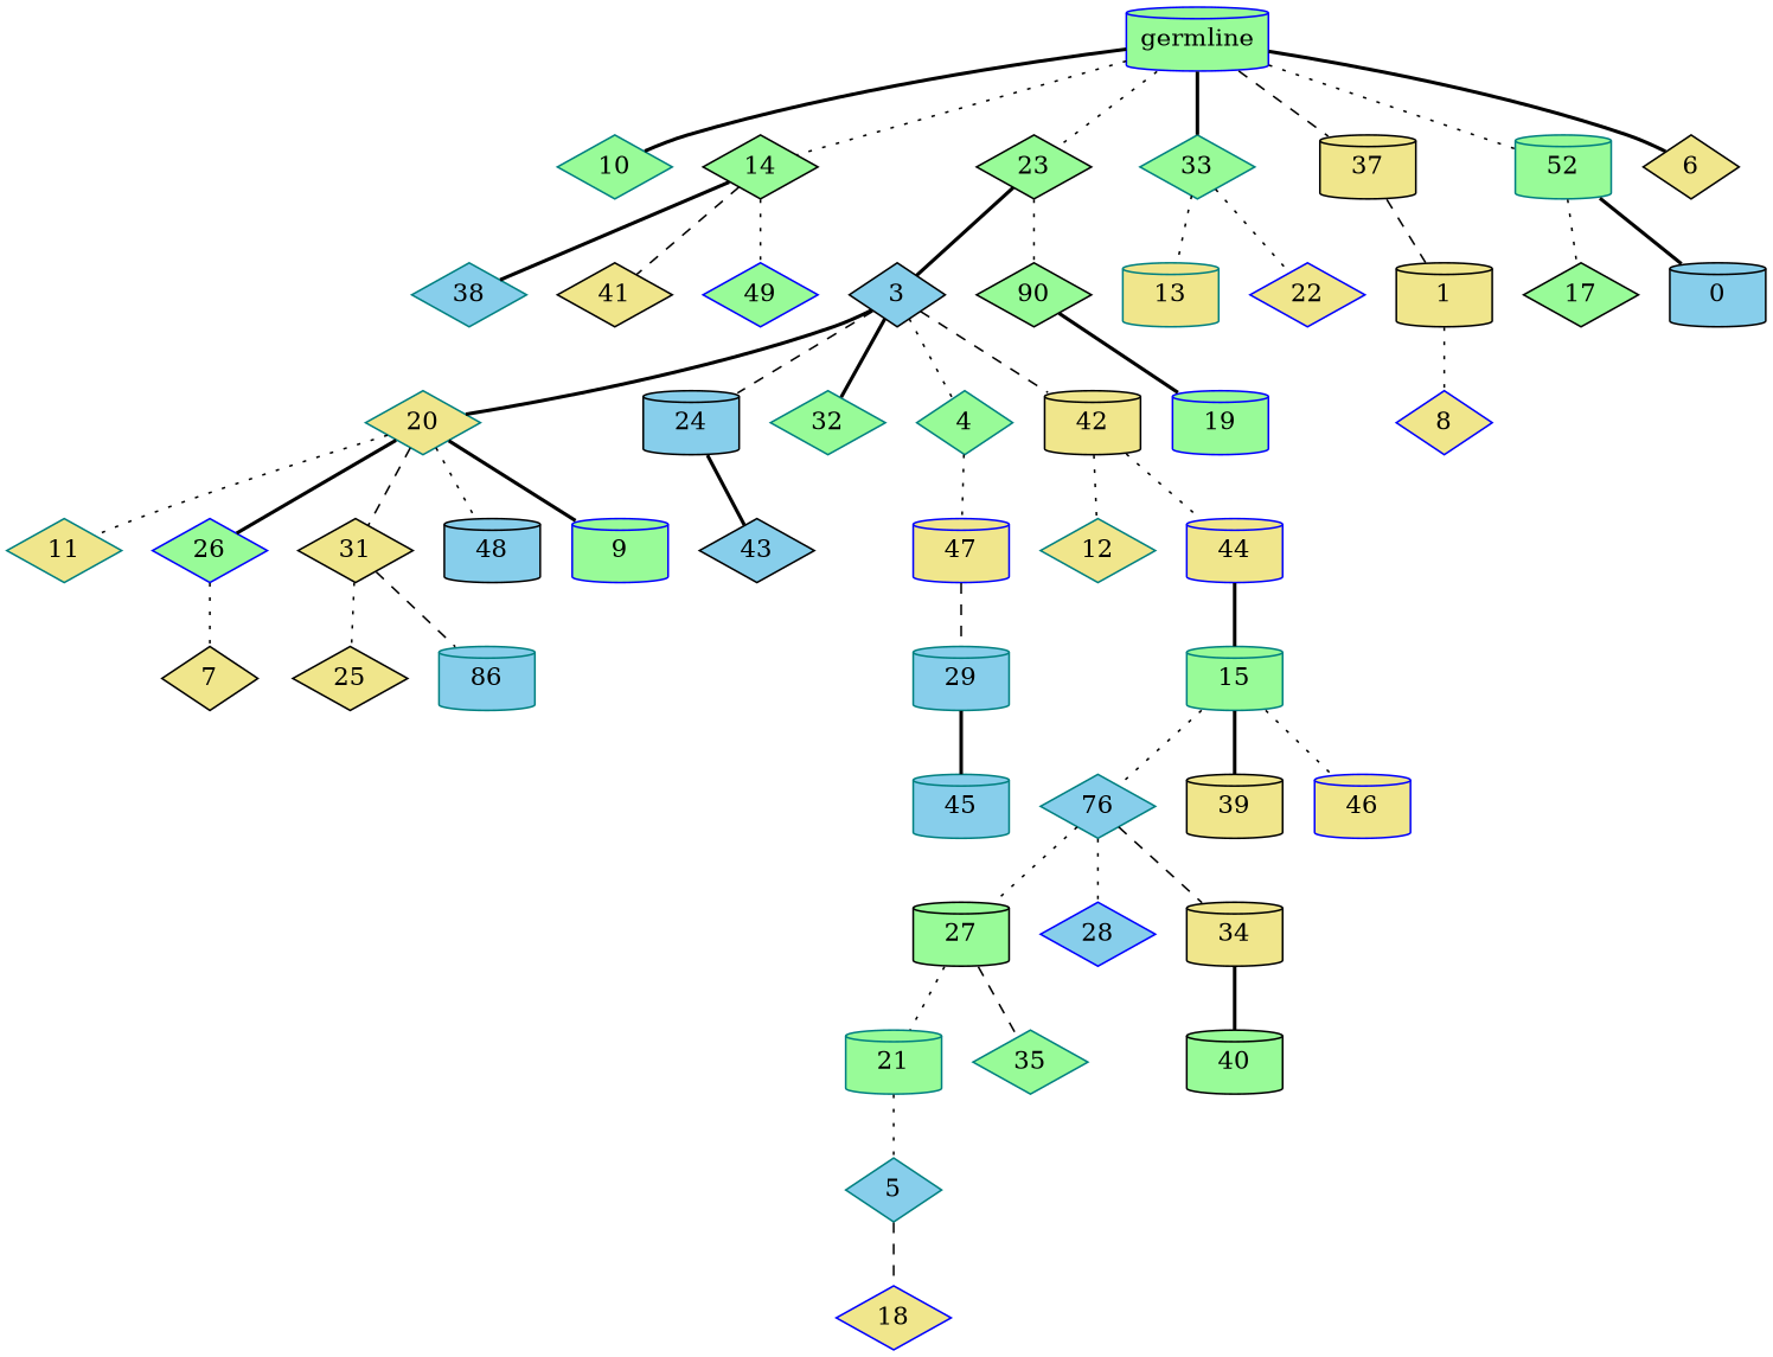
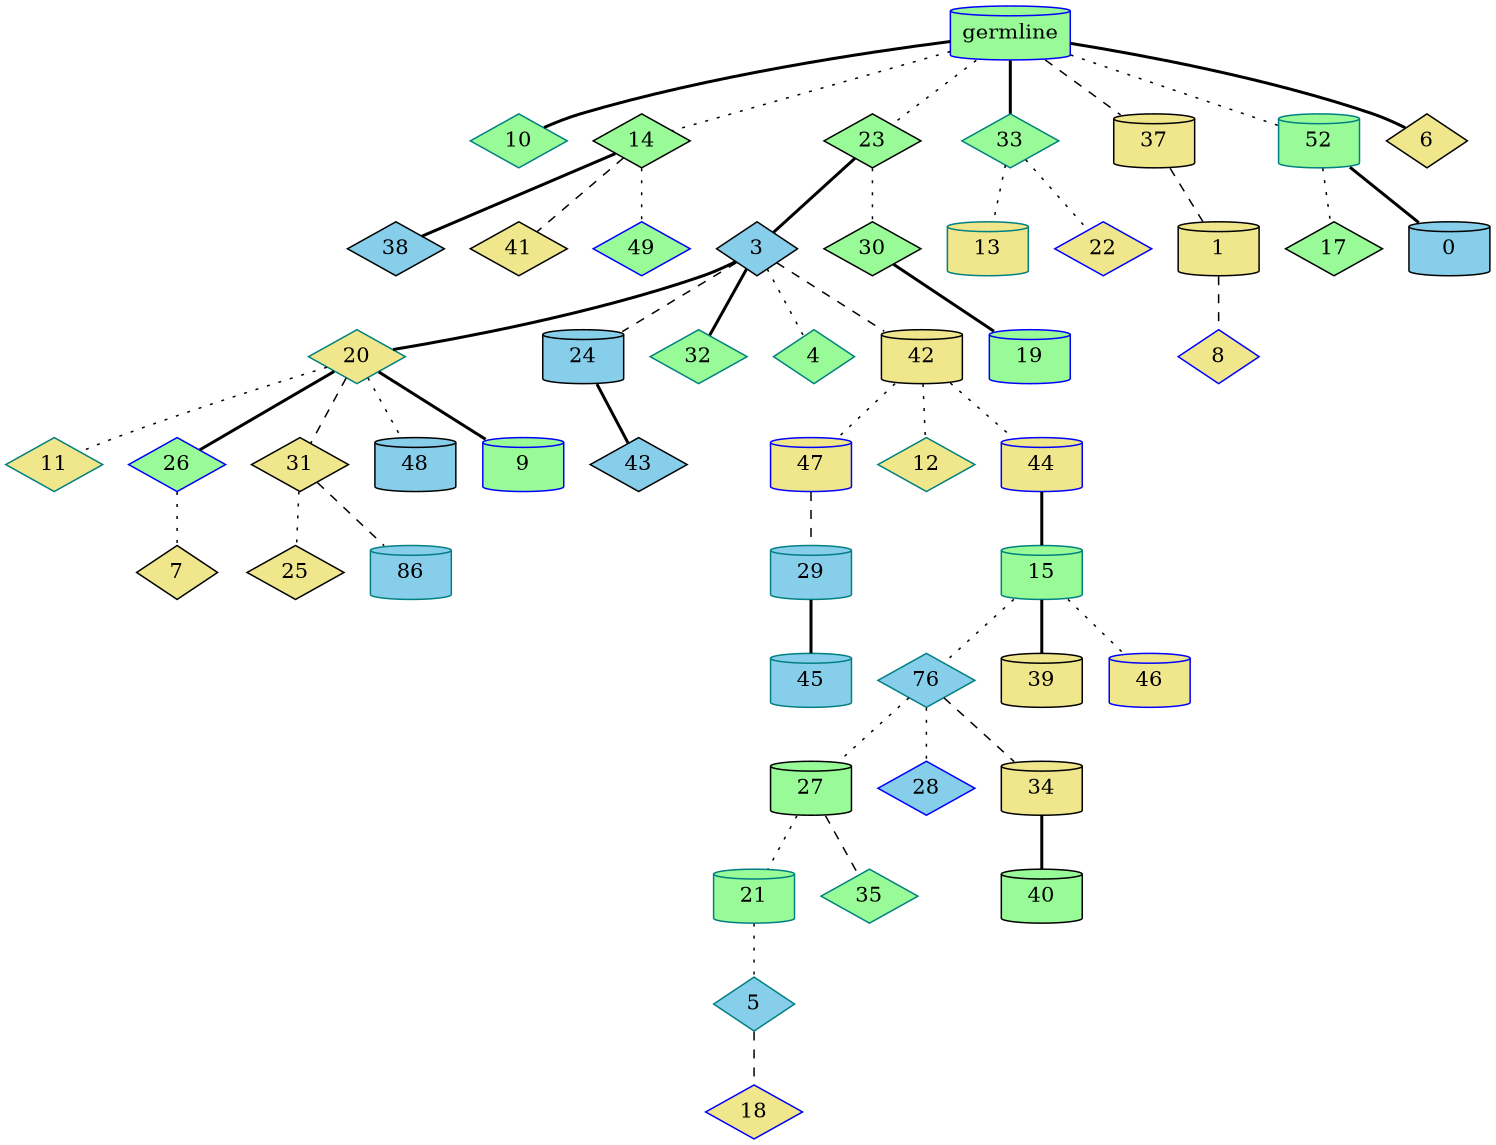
  graph {
    node [color=black fillcolor=khaki shape=diamond style=filled]
    edge [style=dotted]
    n1 [color=blue fillcolor=palegreen label=germline shape=cylinder]
    n2 [color=teal fillcolor=palegreen label=10]
    n3 [fillcolor=palegreen label=14]
    n4 [fillcolor=palegreen label=23]
    n5 [color=teal fillcolor=palegreen label=33]
    n6 [label=37 shape=cylinder]
    n7 [color=teal fillcolor=palegreen label=52 shape=cylinder]
    n8 [label=6]
-   n9 [color=teal fillcolor=skyblue label=38]
+   n9 [fillcolor=skyblue label=38]
    n10 [label=41]
    n11 [color=blue fillcolor=palegreen label=49]
    n12 [fillcolor=skyblue label=3]
-   n13 [fillcolor=palegreen label=90]
+   n13 [fillcolor=palegreen label=30]
    n14 [color=teal label=13 shape=cylinder]
    n15 [color=blue label=22]
    n16 [label=1 shape=cylinder]
    n17 [fillcolor=palegreen label=17]
    n18 [fillcolor=skyblue label=0 shape=cylinder]
    n19 [color=blue fillcolor=palegreen label=19 shape=cylinder]
    n20 [color=teal label=20]
    n21 [fillcolor=skyblue label=24 shape=cylinder]
    n22 [color=teal fillcolor=palegreen label=32]
    n23 [color=teal fillcolor=palegreen label=4]
    n24 [label=42 shape=cylinder]
    n25 [color=teal label=11]
    n26 [color=blue fillcolor=palegreen label=26]
    n27 [label=31]
    n28 [fillcolor=skyblue label=48 shape=cylinder]
    n29 [color=blue fillcolor=palegreen label=9 shape=cylinder]
    n30 [fillcolor=skyblue label=43]
    n31 [color=teal label=12]
    n32 [color=blue label=44 shape=cylinder]
    n33 [color=blue label=47 shape=cylinder]
    n34 [label=7]
    n35 [label=25]
    n36 [color=teal fillcolor=skyblue label=86 shape=cylinder]
    n37 [color=teal fillcolor=palegreen label=15 shape=cylinder]
    n38 [color=teal fillcolor=skyblue label=29 shape=cylinder]
    n39 [color=teal fillcolor=skyblue label=76]
    n40 [label=39 shape=cylinder]
    n41 [color=blue label=46 shape=cylinder]
    n42 [fillcolor=palegreen label=27 shape=cylinder]
    n43 [color=blue fillcolor=skyblue label=28]
    n44 [label=34 shape=cylinder]
    n45 [color=teal fillcolor=palegreen label=21 shape=cylinder]
    n46 [color=teal fillcolor=palegreen label=35]
    n47 [fillcolor=palegreen label=40 shape=cylinder]
    n48 [color=teal fillcolor=skyblue label=5]
    n49 [color=blue label=18]
    n50 [color=teal fillcolor=skyblue label=45 shape=cylinder]
    n51 [color=blue label=8]
    n1 -- n2 [style=bold]
    n1 -- n3
    n1 -- n4
    n1 -- n5 [style=bold]
    n1 -- n6 [style=dashed]
    n1 -- n7
    n1 -- n8 [style=bold]
    n3 -- n9 [style=bold]
    n3 -- n10 [style=dashed]
    n3 -- n11
    n4 -- n12 [style=bold]
    n4 -- n13
    n5 -- n14
    n5 -- n15
    n6 -- n16 [style=dashed]
    n7 -- n17
    n7 -- n18 [style=bold]
    n12 -- n20 [style=bold]
    n12 -- n21 [style=dashed]
    n12 -- n22 [style=bold]
    n12 -- n23
    n12 -- n24 [style=dashed]
    n13 -- n19 [style=bold]
-   n16 -- n51
+   n16 -- n51 [style=dashed]
    n20 -- n25
    n20 -- n26 [style=bold]
    n20 -- n27 [style=dashed]
    n20 -- n28
    n20 -- n29 [style=bold]
    n21 -- n30 [style=bold]
    n24 -- n31
    n24 -- n32
-   n23 -- n33
+   n24 -- n33
    n26 -- n34
    n27 -- n35
    n27 -- n36 [style=dashed]
    n32 -- n37 [style=bold]
    n33 -- n38 [style=dashed]
    n37 -- n39
    n37 -- n40 [style=bold]
    n37 -- n41
    n38 -- n50 [style=bold]
    n39 -- n42
    n39 -- n43
    n39 -- n44 [style=dashed]
    n42 -- n45
    n42 -- n46 [style=dashed]
    n44 -- n47 [style=bold]
    n45 -- n48
    n48 -- n49 [style=dashed]
  }
